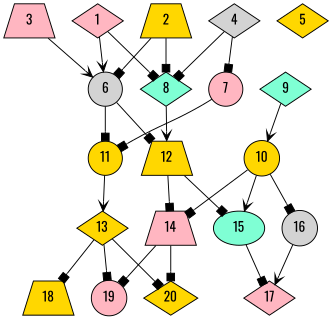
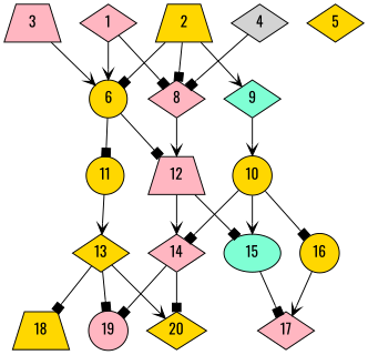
  digraph {
    fontname=Oswald
    node [alpha=0.05 fillcolor=gold fontname=Oswald shape=diamond style=filled]
    edge [arrowhead=box fontname=Oswald]
    1 [alpha=0.06 expect_size=40108032 fillcolor=lightpink]
-   6 [alpha=0.08 expect_size=10866688 fillcolor=lightgrey shape=circle]
-   8 [alpha=0.07 expect_size=17168384 fillcolor=aquamarine]
+   6 [alpha=0.08 expect_size=10866688 shape=circle]
+   8 [alpha=0.07 expect_size=17168384 fillcolor=lightpink]
    11 [expect_size=47835136 shape=circle]
-   12 [alpha=0.13 expect_size=15690752 shape=trapezium]
+   12 [alpha=0.13 expect_size=15690752 fillcolor=lightpink shape=trapezium]
    13 [expect_size=12725248]
-   14 [expect_size=34974720 fillcolor=lightpink shape=trapezium]
+   14 [expect_size=34974720 fillcolor=lightpink]
    15 [alpha=0.13 expect_size=37358592 fillcolor=aquamarine shape=ellipse]
    2 [alpha=0.19 expect_size=28343296 shape=trapezium]
    9 [expect_size=23225344 fillcolor=aquamarine]
    10 [alpha=0.16 expect_size=9957376 shape=circle]
-   16 [expect_size=41832448 fillcolor=lightgrey shape=circle]
+   16 [expect_size=41832448 shape=circle]
    3 [alpha=0.09 expect_size=9370624 fillcolor=lightpink shape=trapezium]
    4 [alpha=0.01 expect_size=20882432 fillcolor=lightgrey]
-   7 [alpha=0.08 expect_size=26842112 fillcolor=lightpink shape=circle]
    5 [alpha=0.02 expect_size=5564416]
    19 [alpha=0.03 expect_size=47085568 fillcolor=lightpink shape=circle]
    20 [expect_size=10857472]
    18 [alpha=0.09 expect_size=31375360 shape=trapezium]
    17 [alpha=0.19 expect_size=12597248 fillcolor=lightpink]
    1 -> 6 [arrowhead=vee]
    1 -> 8
    6 -> 11
    6 -> 12
    8 -> 12 [arrowhead=vee]
    11 -> 13 [arrowhead=vee]
-   12 -> 14
+   12 -> 14 [arrowhead=vee]
    12 -> 15
    13 -> 19
-   13 -> 20
+   13 -> 20 [arrowhead=vee]
    13 -> 18
    14 -> 19
    14 -> 20
    15 -> 17
    2 -> 6
    2 -> 8
+   2 -> 9 [arrowhead=vee]
    9 -> 10 [arrowhead=vee]
    10 -> 14
    10 -> 15 [arrowhead=vee]
    10 -> 16
    16 -> 17 [arrowhead=vee]
    3 -> 6 [arrowhead=vee]
    4 -> 8
-   4 -> 7
-   7 -> 11
  }
